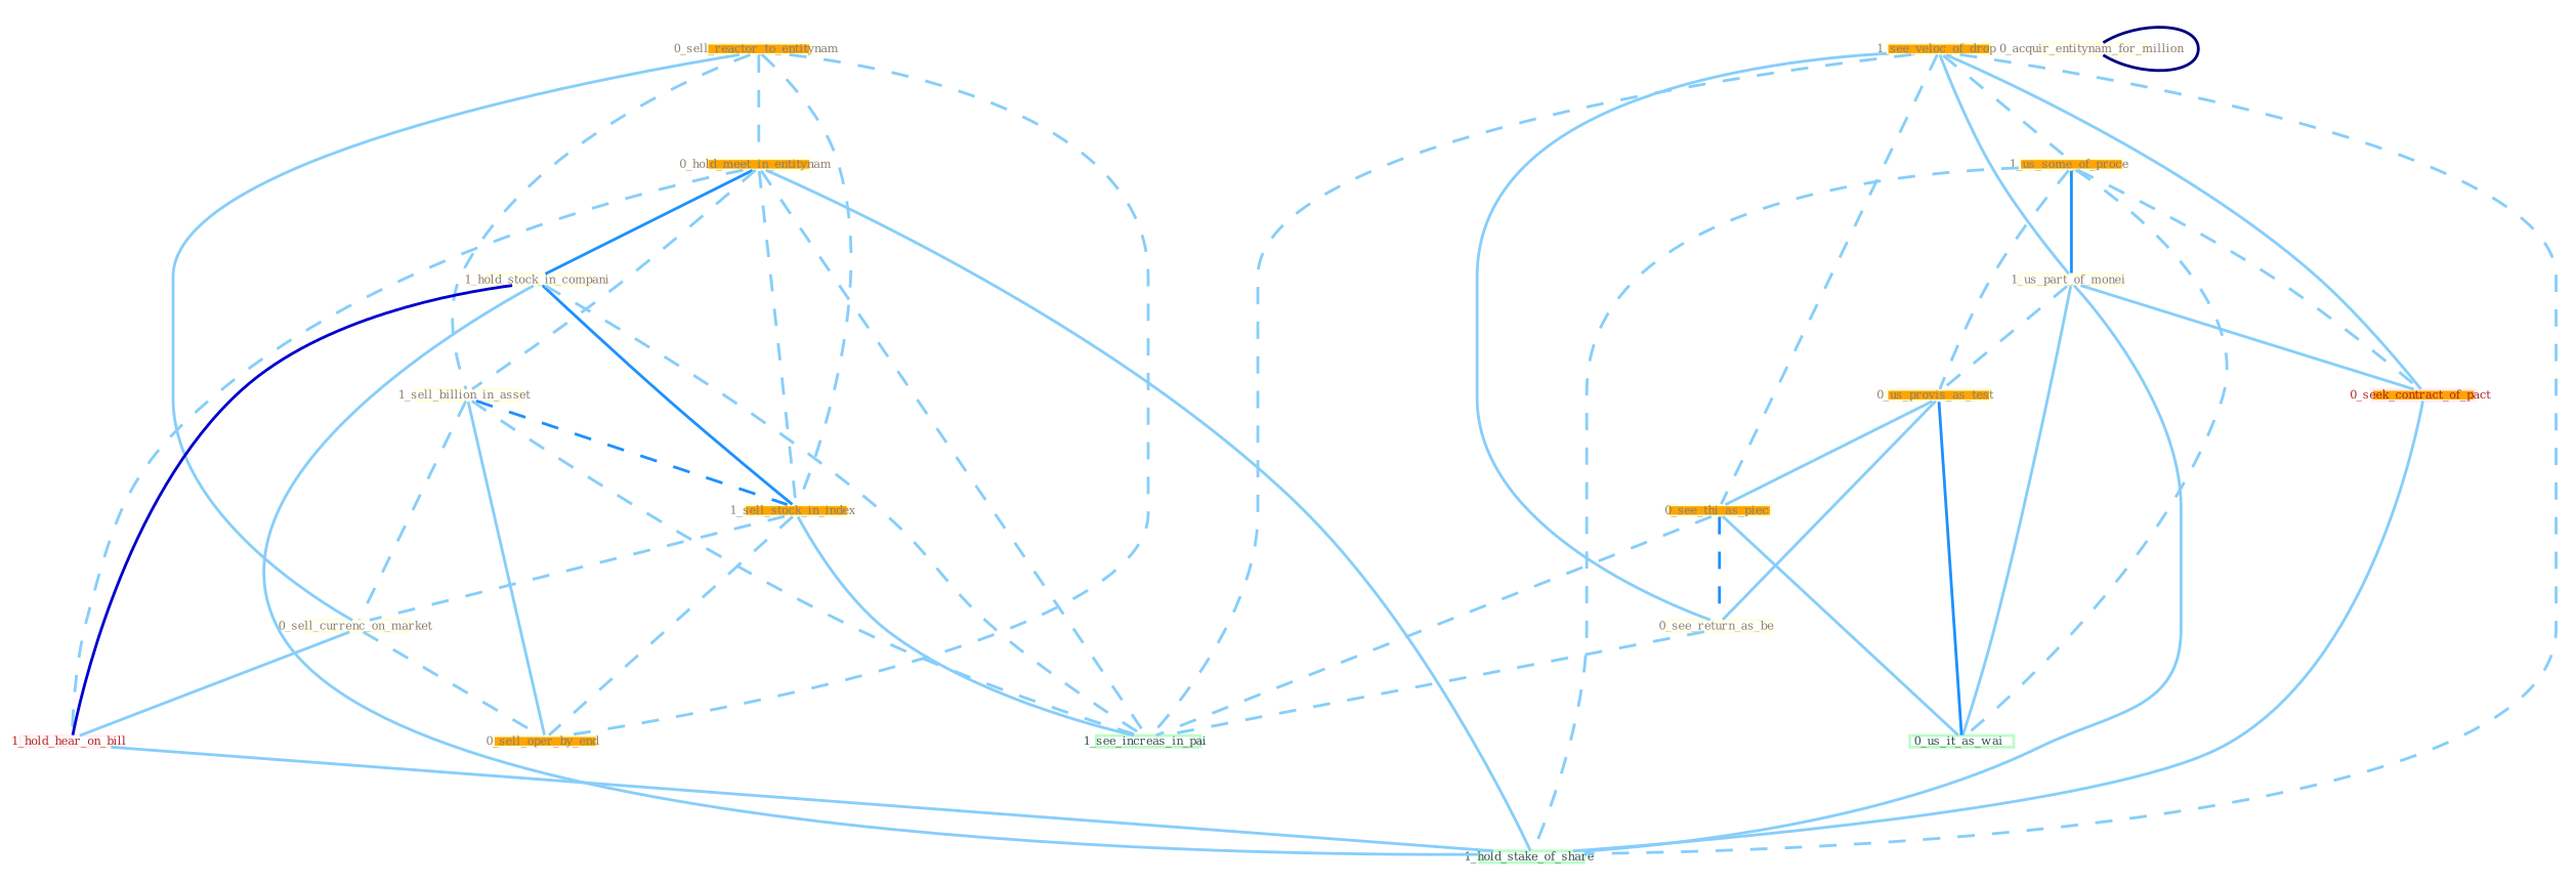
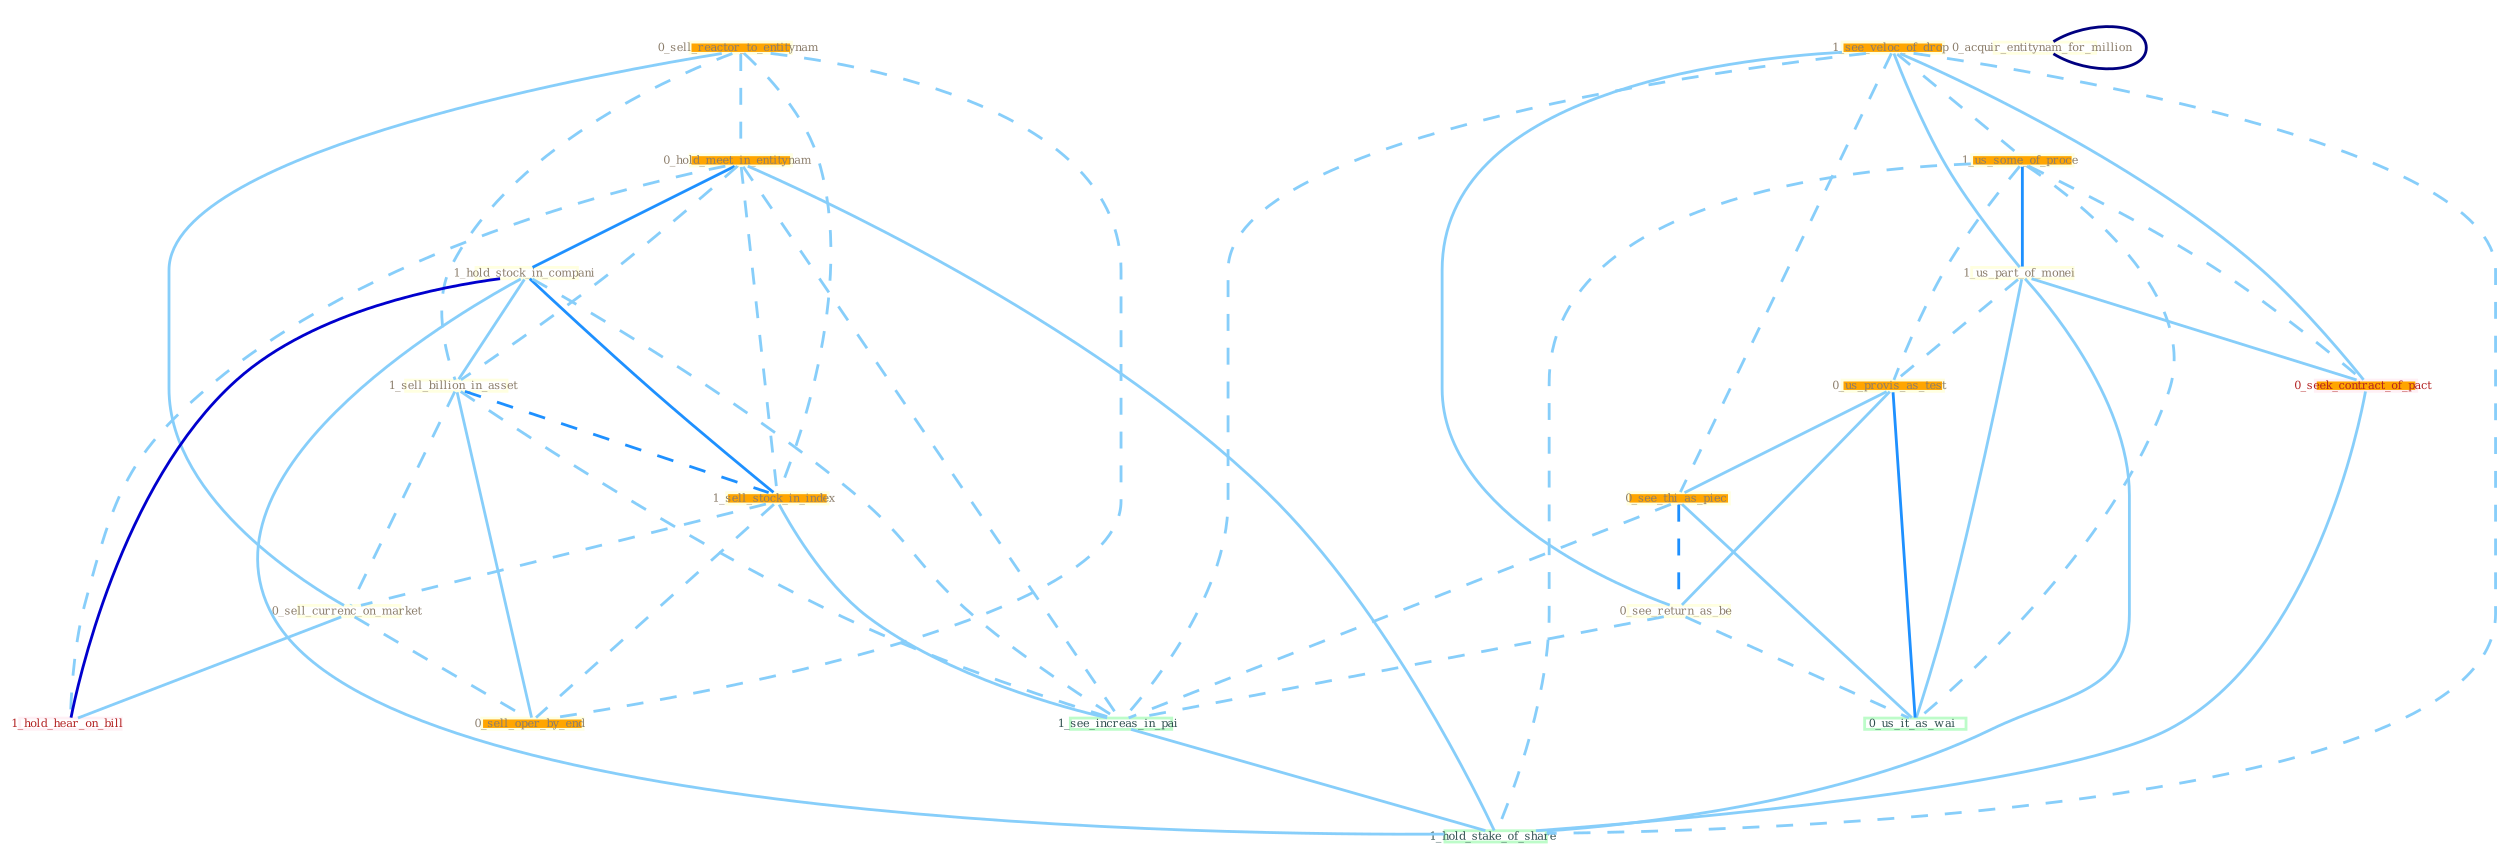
  graph {
    node [color="#ffffe0" fillcolor=white fixedsize=true fontcolor="#8b7d6b" fontsize=4 shape=polygon style=filled]
    edge [color="#87cefa" style=dashed w=1]
    "0_sell_reactor_to_entitynam " [fillcolor=orange height=.06 width=.5]
    "1_see_veloc_of_drop " [fillcolor=orange height=.06 width=.5]
    "0_hold_meet_in_entitynam " [fillcolor=orange height=.06 width=.5]
    "0_acquir_entitynam_for_million " [height=.06 width=.5]
    "1_us_some_of_proce " [fillcolor=orange height=.06 width=.5]
    "1_us_part_of_monei " [height=.06 width=.5]
    "1_hold_stock_in_compani " [height=.06 width=.5]
    "1_sell_billion_in_asset " [height=.06 width=.5]
    "0_us_provis_as_test " [fillcolor=orange height=.06 width=.5]
    "1_sell_stock_in_index " [fillcolor=orange height=.06 width=.5]
    "0_sell_currenc_on_market " [height=.06 width=.5]
    "0_sell_oper_by_end " [fillcolor=orange height=.06 width=.5]
    "0_see_thi_as_piec " [fillcolor=orange height=.06 width=.5]
    "0_see_return_as_be " [height=.06 width=.5]
    "0_seek_contract_of_pact " [color="#fff0f5" fillcolor=orange fontcolor="#b22222" height=.06 width=.5]
    "1_hold_hear_on_bill " [color="#fff0f5" fontcolor="#b22222" height=.06 width=.5]
    "1_see_increas_in_pai " [color="#BDFCC9" fontcolor="#2f4f4f" height=.06 width=.5]
    "1_hold_stake_of_share " [color="#BDFCC9" fontcolor="#2f4f4f" height=.06 width=.5]
    "0_us_it_as_wai " [color="#BDFCC9" fontcolor="#2f4f4f" height=.06 width=.5]
    subgraph sub_1 {
      "0_sell_reactor_to_entitynam "
      "1_see_veloc_of_drop "
      "0_hold_meet_in_entitynam "
      "0_acquir_entitynam_for_million "
      "1_us_some_of_proce "
      "1_us_part_of_monei "
      "1_hold_stock_in_compani "
      "1_sell_billion_in_asset "
      "0_us_provis_as_test "
      "1_sell_stock_in_index "
      "0_sell_currenc_on_market "
      "0_sell_oper_by_end "
      "0_see_thi_as_piec "
      "0_see_return_as_be "
    }
    subgraph sub_2 {
      "0_seek_contract_of_pact "
      "1_hold_hear_on_bill "
    }
    "0_sell_reactor_to_entitynam " -- "0_hold_meet_in_entitynam "
    "0_sell_reactor_to_entitynam " -- "1_sell_billion_in_asset "
    "0_sell_reactor_to_entitynam " -- "1_sell_stock_in_index "
    "0_sell_reactor_to_entitynam " -- "0_sell_currenc_on_market " [style=solid]
    "0_sell_reactor_to_entitynam " -- "0_sell_oper_by_end "
    "1_see_veloc_of_drop " -- "1_us_some_of_proce "
    "1_see_veloc_of_drop " -- "1_us_part_of_monei " [style=solid]
    "1_see_veloc_of_drop " -- "0_see_thi_as_piec "
    "1_see_veloc_of_drop " -- "0_see_return_as_be " [style=solid]
    "1_see_veloc_of_drop " -- "0_seek_contract_of_pact " [style=solid]
    "1_see_veloc_of_drop " -- "1_see_increas_in_pai "
    "1_see_veloc_of_drop " -- "1_hold_stake_of_share "
    "0_hold_meet_in_entitynam " -- "1_hold_stock_in_compani " [color="#1e90ff" style=solid w=2]
    "0_hold_meet_in_entitynam " -- "1_sell_billion_in_asset "
    "0_hold_meet_in_entitynam " -- "1_sell_stock_in_index "
    "0_hold_meet_in_entitynam " -- "1_hold_hear_on_bill "
    "0_hold_meet_in_entitynam " -- "1_see_increas_in_pai "
    "0_hold_meet_in_entitynam " -- "1_hold_stake_of_share " [style=solid]
    "0_acquir_entitynam_for_million " -- "0_acquir_entitynam_for_million " [color="#000080" style=solid w=4]
    "1_us_some_of_proce " -- "1_us_part_of_monei " [color="#1e90ff" style=solid w=2]
    "1_us_some_of_proce " -- "0_us_provis_as_test "
    "1_us_some_of_proce " -- "0_seek_contract_of_pact "
    "1_us_some_of_proce " -- "1_hold_stake_of_share "
    "1_us_some_of_proce " -- "0_us_it_as_wai "
    "1_us_part_of_monei " -- "0_us_provis_as_test "
    "1_us_part_of_monei " -- "0_seek_contract_of_pact " [style=solid]
    "1_us_part_of_monei " -- "1_hold_stake_of_share " [style=solid]
    "1_us_part_of_monei " -- "0_us_it_as_wai " [style=solid]
+   "1_hold_stock_in_compani " -- "1_sell_billion_in_asset " [style=solid]
    "1_hold_stock_in_compani " -- "1_sell_stock_in_index " [color="#1e90ff" style=solid w=2]
    "1_hold_stock_in_compani " -- "1_hold_hear_on_bill " [color="#0000cd" style=solid]
    "1_hold_stock_in_compani " -- "1_see_increas_in_pai "
    "1_hold_stock_in_compani " -- "1_hold_stake_of_share " [style=solid]
    "1_sell_billion_in_asset " -- "1_sell_stock_in_index " [color="#1e90ff" w=2]
    "1_sell_billion_in_asset " -- "0_sell_currenc_on_market "
    "1_sell_billion_in_asset " -- "0_sell_oper_by_end " [style=solid]
    "1_sell_billion_in_asset " -- "1_see_increas_in_pai "
    "0_us_provis_as_test " -- "0_see_thi_as_piec " [style=solid]
    "0_us_provis_as_test " -- "0_see_return_as_be " [style=solid]
    "0_us_provis_as_test " -- "0_us_it_as_wai " [color="#1e90ff" style=solid w=2]
    "1_sell_stock_in_index " -- "0_sell_currenc_on_market "
    "1_sell_stock_in_index " -- "0_sell_oper_by_end "
    "1_sell_stock_in_index " -- "1_see_increas_in_pai " [style=solid]
    "0_sell_currenc_on_market " -- "0_sell_oper_by_end "
    "0_sell_currenc_on_market " -- "1_hold_hear_on_bill " [style=solid]
    "0_see_thi_as_piec " -- "0_see_return_as_be " [color="#1e90ff" w=2]
    "0_see_thi_as_piec " -- "1_see_increas_in_pai "
    "0_see_thi_as_piec " -- "0_us_it_as_wai " [style=solid]
    "0_see_return_as_be " -- "1_see_increas_in_pai "
+   "0_see_return_as_be " -- "0_us_it_as_wai "
    "0_seek_contract_of_pact " -- "1_hold_stake_of_share " [style=solid]
-   "1_hold_hear_on_bill " -- "1_hold_stake_of_share " [style=solid]
+   "1_see_increas_in_pai " -- "1_hold_stake_of_share " [style=solid]
  }
